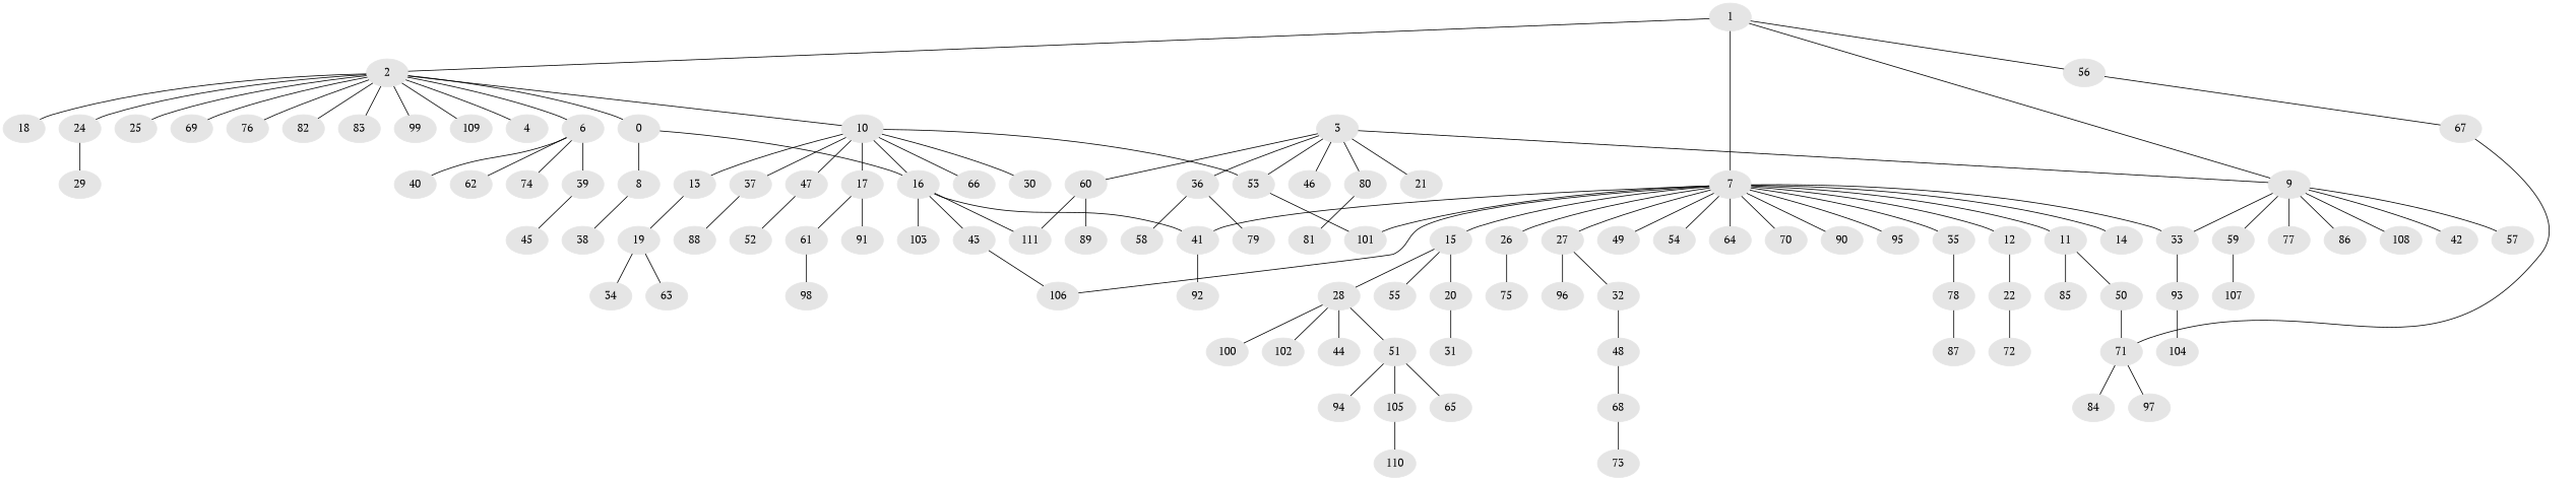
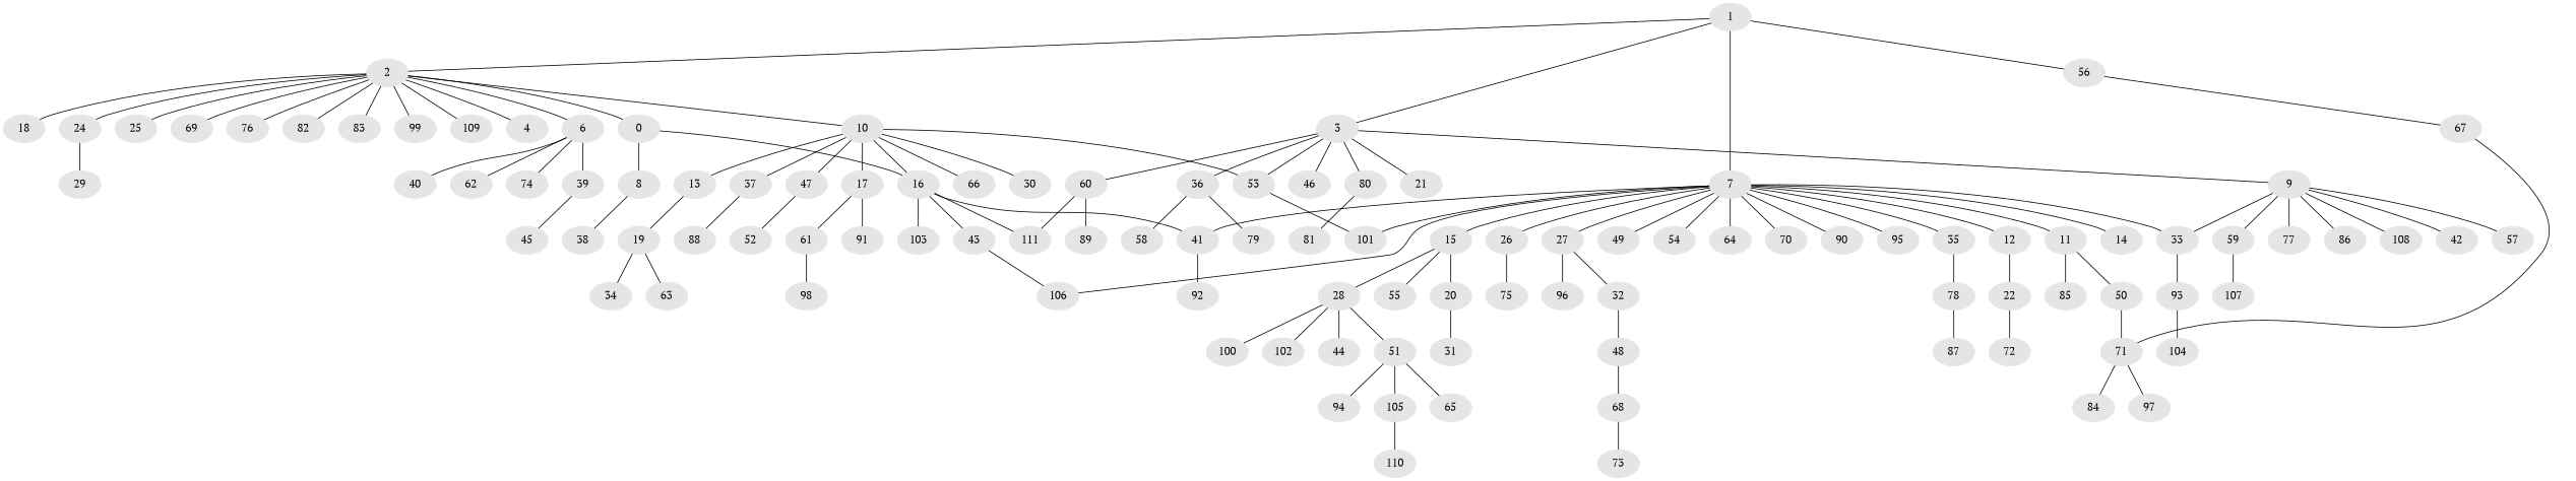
  graph {
    fontname="PT Serif"
    node [color=gray90 fontname="PT Serif" style=filled]
    edge [fontname="PT Serif"]
    1
    2
    3
    7
    56
    4
    n7 [label=0]
    6
    10
    18
    24
    25
    69
    76
    82
    83
    99
    109
    9
    21
    36
    46
    53
    60
    80
    11
    12
    14
    15
    26
    27
    33
    35
    41
    49
    54
    64
    70
    90
    95
    101
    106
    67
    8
    16
    39
    40
    62
    74
    13
    17
    30
    37
    47
    66
    29
    42
    57
    59
    77
    86
    108
    58
    79
    111
    89
    81
    38
    43
    103
    45
    50
    85
    22
    20
    28
    55
    75
    32
    96
    93
    78
    92
    107
    19
    61
    91
    88
    52
    71
    72
    34
    63
    31
    44
    51
    100
    102
    98
    48
    65
    94
    105
    68
    104
    87
    73
    84
    97
    110
    1 -- 2
-   1 -- 9
+   1 -- 3
    1 -- 7
    1 -- 56
    2 -- 4
    2 -- n7
    2 -- 6
    2 -- 10
    2 -- 18
    2 -- 24
    2 -- 25
    2 -- 69
    2 -- 76
    2 -- 82
    2 -- 83
    2 -- 99
    2 -- 109
    3 -- 9
    3 -- 21
    3 -- 36
    3 -- 46
    3 -- 53
    3 -- 60
    3 -- 80
    7 -- 11
    7 -- 12
    7 -- 14
    7 -- 15
    7 -- 26
    7 -- 27
    7 -- 33
    7 -- 35
    7 -- 41
    7 -- 49
    7 -- 54
    7 -- 64
    7 -- 70
    7 -- 90
    7 -- 95
    7 -- 101
    7 -- 106
    56 -- 67
    n7 -- 8
    n7 -- 16
    6 -- 39
    6 -- 40
    6 -- 62
    6 -- 74
    10 -- 53
    10 -- 16
    10 -- 13
    10 -- 17
    10 -- 30
    10 -- 37
    10 -- 47
    10 -- 66
    24 -- 29
    9 -- 33
    9 -- 42
    9 -- 57
    9 -- 59
    9 -- 77
    9 -- 86
    9 -- 108
    36 -- 58
    36 -- 79
    53 -- 101
    60 -- 111
    60 -- 89
    80 -- 81
    11 -- 50
    11 -- 85
    12 -- 22
    15 -- 20
    15 -- 28
    15 -- 55
    26 -- 75
    27 -- 32
    27 -- 96
    33 -- 93
    35 -- 78
    41 -- 92
    67 -- 71
    8 -- 38
    16 -- 41
    16 -- 111
    16 -- 43
    16 -- 103
    39 -- 45
    13 -- 19
    17 -- 61
    17 -- 91
    37 -- 88
    47 -- 52
    59 -- 107
    43 -- 106
    50 -- 71
    22 -- 72
    20 -- 31
    28 -- 44
    28 -- 51
    28 -- 100
    28 -- 102
    32 -- 48
    93 -- 104
    78 -- 87
    19 -- 34
    19 -- 63
    61 -- 98
    71 -- 84
    71 -- 97
    51 -- 65
    51 -- 94
    51 -- 105
    48 -- 68
    105 -- 110
    68 -- 73
  }
